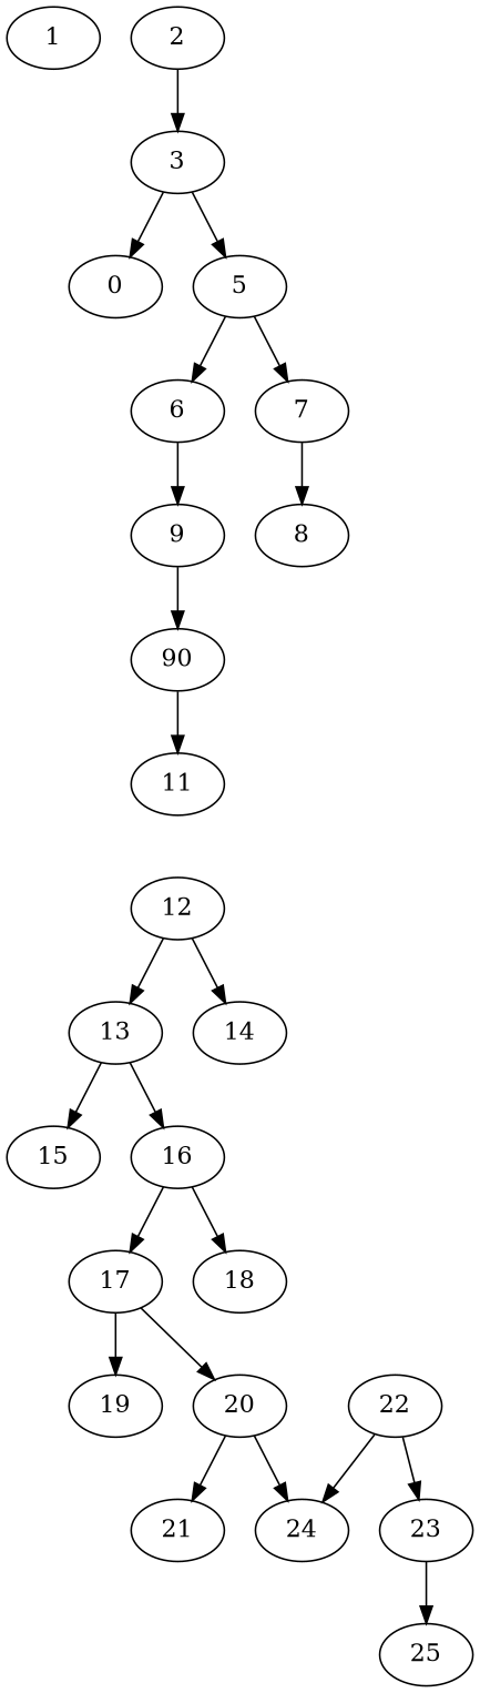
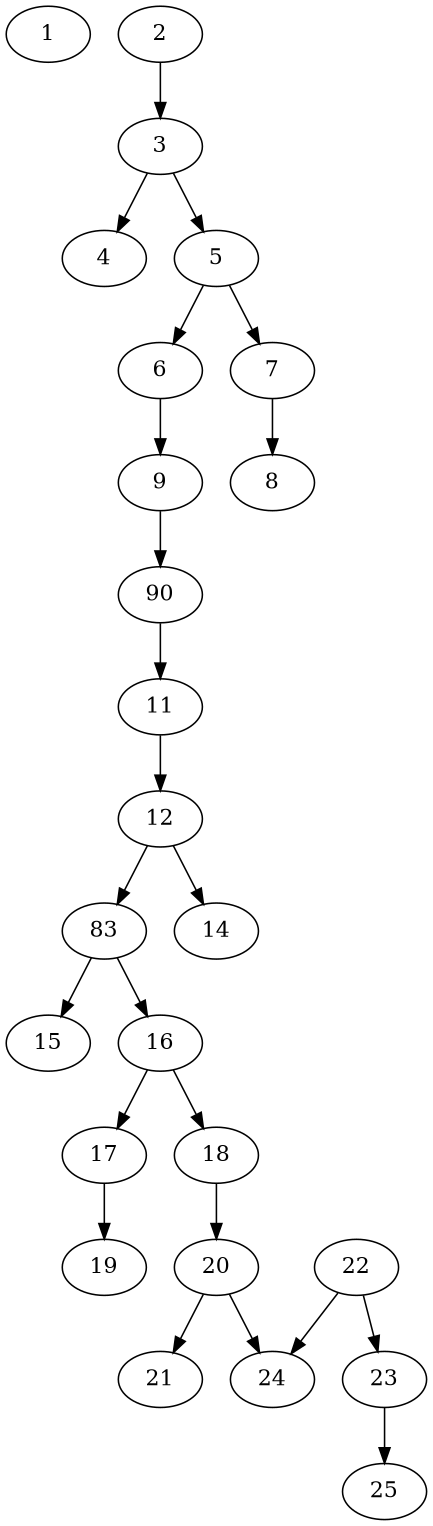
  digraph {
    node [alpha=0.07]
    1 [expect_size=7753728]
    2 [alpha=0.12 expect_size=18495488]
    3 [alpha=0.08 expect_size=48115712]
-   4 [expect_size=25473024 label=0]
+   4 [expect_size=25473024]
    5 [alpha=0.13 expect_size=23536640]
    6 [alpha=0.13 expect_size=7926784]
    7 [alpha=0.12 expect_size=26864640]
    9 [alpha=0.09 expect_size=33688576]
    8 [alpha=0.18 expect_size=37378048]
    n10 [alpha=0.06 expect_size=27260928 label=90]
    11 [alpha=0.10 expect_size=30681088]
    12 [alpha=0.14 expect_size=47934464]
-   13 [alpha=0.16 expect_size=29952000]
+   13 [alpha=0.16 expect_size=29952000 label=83]
    14 [expect_size=48573440]
    15 [alpha=0.04 expect_size=18256896]
    16 [alpha=0.11 expect_size=48733184]
    17 [alpha=0.10 expect_size=33062912]
    18 [alpha=0.11 expect_size=13333504]
    19 [alpha=0.08 expect_size=8408064]
    20 [alpha=0.02 expect_size=30064640]
    21 [alpha=0.16 expect_size=44081152]
    24 [alpha=0.01 expect_size=42736640]
    22 [alpha=0.16 expect_size=20014080]
    23 [alpha=0.14 expect_size=52296704]
    25 [alpha=0.15 expect_size=11415552]
    2 -> 3
    3 -> 4
    3 -> 5
    5 -> 6
    5 -> 7
    6 -> 9
    7 -> 8
    9 -> n10
    n10 -> 11
+   11 -> 12
    12 -> 13
    12 -> 14
    13 -> 15
    13 -> 16
    16 -> 17
    16 -> 18
    17 -> 19
-   17 -> 20
+   18 -> 20
    20 -> 21
    20 -> 24
    22 -> 24
    22 -> 23
    23 -> 25
  }
